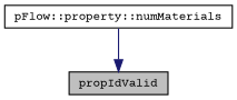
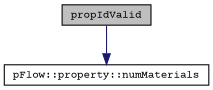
  digraph {
    rankdir=TB
    fontname="Courier Prime"
    node [color=black fontname="Courier Prime" fontsize=10 shape=record style=filled]
    n1 [fillcolor=grey75 fontcolor=black height=0.2 label=propIdValid width=0.4]
    n2 [fillcolor=white height=0.2 label="pFlow::property::numMaterials" width=0.4]
-   n2 -> n1 [color=midnightblue fontname="Courier Prime" fontsize=10 labelfontname=Helvetica labelfontsize=10 style=solid]
+   n1 -> n2 [color=midnightblue fontname="Courier Prime" fontsize=10 labelfontname=Helvetica labelfontsize=10 style=solid]
  }
